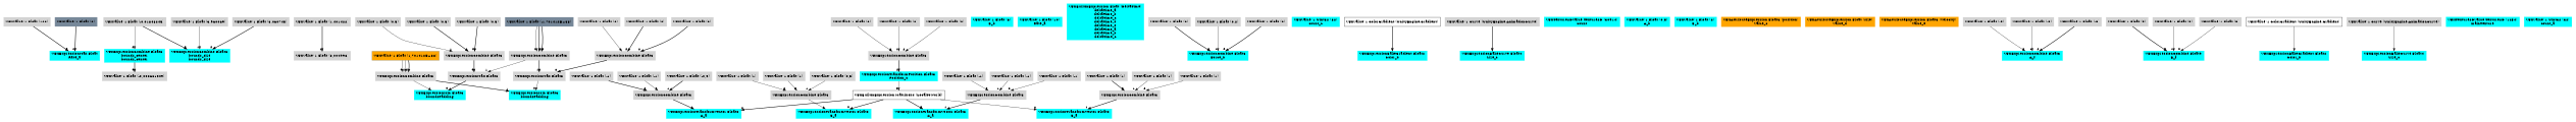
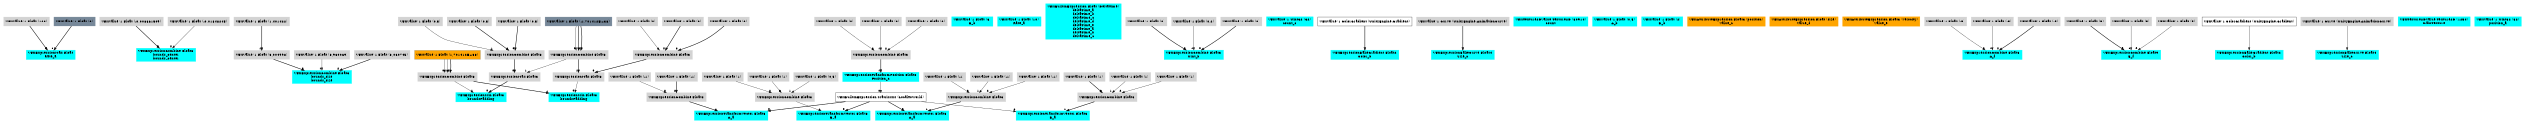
  digraph {
    node [color=lightgray shape=box style=filled]
    edge [headlabel=0 style=bold]
    n1 [color=cyan label="VFXExpressionMax Float\nRate_a"]
    n2 [label="VFXValue`1 Float (128)"]
    n3 [color=lightslategray label="VFXValue`1 Float (0)"]
    n4 [color=cyan label="VFXExpressionCombine Float3\nbounds_center\nbounds_center"]
    n5 [label="VFXValue`1 Float (-0,008661509)"]
    n6 [label="VFXValue`1 Float (1,401422)"]
    n7 [label="VFXValue`1 Float (3,004998)"]
    n8 [label="VFXValue`1 Float (-0,01848245)"]
    n9 [color=cyan label="VFXExpressionCombine Float3\nbounds_size\nbounds_size"]
    n10 [label="VFXValue`1 Float (3,960069)"]
    n11 [label="VFXValue`1 Float (3,060745)"]
    n12 [color=cyan label="VFXExpressionMin Float3\nboundsPadding"]
    n13 [label="VFXExpressionMax Float3"]
    n14 [label="VFXExpressionCombine Float3"]
    n15 [label="VFXValue`1 Float (0,5)"]
    n16 [label="VFXValue`1 Float (0,5)"]
    n17 [label="VFXValue`1 Float (0,5)"]
    n18 [label="VFXExpressionCombine Float3"]
    n19 [label="VFXExpressionMax Float3"]
    n20 [color=cyan label="VFXExpressionMin Float3\nboundsPadding"]
    n21 [color=lightslategray label="VFXValue`1 Float (-1,701412E+38)"]
    n22 [label="VFXExpressionCombine Float3"]
    n23 [color=lightslategray fillcolor=orange label="VFXValue`1 Float (1,701412E+38)"]
    n24 [label="VFXExpressionCombine Float3"]
    n25 [label="VFXValue`1 Float (0)"]
    n26 [label="VFXValue`1 Float (0)"]
    n27 [label="VFXValue`1 Float (0)"]
    n28 [color=cyan label="VFXExpressionTransformVector Float3\nA_a"]
    n29 [label="VFXBuiltInExpression Matrix4x4 (LocalToWorld)" color="" style=""]
    n30 [color=cyan label="VFXExpressionTransformVector Float3\nB_a"]
    n31 [color=cyan label="VFXExpressionTransformVector Float3\nA_a"]
    n32 [color=cyan label="VFXExpressionTransformVector Float3\nB_a"]
    n33 [color=cyan label="VFXExpressionTransformPosition Float3\nPosition_c"]
    n34 [label="VFXExpressionCombine Float3"]
    n35 [label="VFXValue`1 Float (-1)"]
-   n36 [label="VFXValue`1 Float (-0,5)"]
    n37 [label="VFXValue`1 Float (-1)"]
    n38 [label="VFXExpressionCombine Float3"]
    n39 [label="VFXValue`1 Float (1)"]
    n40 [label="VFXValue`1 Float (0,5)"]
    n41 [label="VFXValue`1 Float (1)"]
    n42 [color=cyan label="VFXValue`1 Float (6)\nB_b"]
    n43 [label="VFXExpressionCombine Float3"]
    n44 [label="VFXValue`1 Float (0)"]
    n45 [label="VFXValue`1 Float (0)"]
    n46 [label="VFXValue`1 Float (0)"]
    n47 [color=cyan label="VFXValue`1 Float (10)\nRate_a"]
    n48 [color=cyan label="VFXBuiltInExpression Float (DeltaTime)\ndeltaTime_a\ndeltaTime_b\ndeltaTime_c\ndeltaTime_d\ndeltaTime_e\ndeltaTime_a\ndeltaTime_b\ndeltaTime_c"]
-   n49 [color=cyan label="VFXExpressionCombine Float3\nForce_b"]
+   n49 [color=cyan label="VFXExpressionCombine Float3\nUint_b"]
    n50 [label="VFXValue`1 Float (0)"]
    n51 [label="VFXValue`1 Float (0,2)"]
    n52 [label="VFXValue`1 Float (0)"]
    n53 [color=cyan label="VFXValue`1 Uint32 (32)\ncount_c"]
    n54 [color=cyan label="VFXExpressionBakeGradient Float2\nColor_b"]
    n55 [label="VFXValue`1 ColorGradient (UnityEngine.Gradient)" color="" style=""]
    n56 [color=cyan label="VFXExpressionBakeCurve Float4\nSize_c"]
    n57 [label="VFXValue`1 Curve (UnityEngine.AnimationCurve)"]
    n58 [color=cyan label="VFXTexture2DValue Texture2D (30914)\ncount"]
    n59 [label="VFXExpressionCombine Float3"]
    n60 [label="VFXValue`1 Float (-1)"]
    n61 [label="VFXValue`1 Float (-1)"]
    n62 [label="VFXValue`1 Float (-1)"]
    n63 [label="VFXExpressionCombine Float3"]
    n64 [label="VFXValue`1 Float (1)"]
    n65 [label="VFXValue`1 Float (1)"]
    n66 [label="VFXValue`1 Float (1)"]
    n67 [color=cyan label="VFXValue`1 Float (0,5)\nA_b"]
    n68 [color=cyan label="VFXValue`1 Float (2)\nB_b"]
    n69 [color=orange label="VFXAttributeExpression Float3 (position)\nValue_c"]
    n70 [color=orange label="VFXAttributeExpression Float (size)\nValue_d"]
    n71 [color=orange label="VFXAttributeExpression Float3 (velocity)\nValue_e"]
    n72 [color=cyan label="VFXExpressionCombine Float3\nA_f"]
    n73 [label="VFXValue`1 Float (-5)"]
    n74 [label="VFXValue`1 Float (-5)"]
    n75 [label="VFXValue`1 Float (-5)"]
    n76 [color=cyan label="VFXExpressionCombine Float9\nB_f"]
    n77 [label="VFXValue`1 Float (5)"]
    n78 [label="VFXValue`1 Float (5)"]
    n79 [label="VFXValue`1 Float (5)"]
    n80 [color=cyan label="VFXExpressionBakeGradient Float2\nColor_b"]
    n81 [label="VFXValue`1 ColorGradient (UnityEngine.Gradient)" color="" style=""]
    n82 [color=cyan label="VFXExpressionBakeCurve Float4\nSize_c"]
    n83 [label="VFXValue`1 Curve (UnityEngine.AnimationCurve)"]
    n84 [color=cyan label="VFXTexture2DValue Texture2D (1254)\nmainTexture"]
-   n85 [color=cyan label="VFXValue`1 Uint32 (32)\ncount_a"]
+   n85 [color=cyan label="VFXValue`1 Uint32 (32)\nposition_a"]
    n2 -> n1
    n3 -> n1 [headlabel=1]
-   n4 -> n5
+   n5 -> n4
    n6 -> n7 [headlabel=1]
-   n8 -> n9
+   n7 -> n9
    n8 -> n4 [headlabel=2 style=solid]
    n10 -> n9 [headlabel=1 style=solid]
    n11 -> n9 [headlabel=2]
    n13 -> n12
    n14 -> n13
    n15 -> n14
    n16 -> n14 [headlabel=1 style=solid]
    n17 -> n14 [headlabel=2]
    n18 -> n13 [headlabel=1 style=solid]
    n18 -> n19 [headlabel=1]
    n19 -> n20 [style=solid]
    n21 -> n18 [style=solid]
    n21 -> n18 [headlabel=1]
    n21 -> n18 [headlabel=2]
    n22 -> n12 [headlabel=1 style=solid]
    n22 -> n20 [headlabel=1]
    n23 -> n22 [style=solid]
    n23 -> n22 [headlabel=1 style=solid]
    n23 -> n22 [headlabel=2]
    n24 -> n19
    n25 -> n24
    n26 -> n24 [headlabel=1 style=solid]
    n27 -> n24 [headlabel=2]
    n29 -> n28
    n29 -> n30
    n29 -> n31
    n29 -> n32 [style=solid]
    n33 -> n29 [style=solid]
    n34 -> n28 [headlabel=1]
    n35 -> n34 [style=solid]
-   n36 -> n34 [headlabel=1]
    n37 -> n34 [headlabel=2]
    n38 -> n30 [headlabel=1 style=solid]
    n39 -> n38 [style=solid]
    n40 -> n38 [headlabel=1 style=solid]
    n41 -> n38 [headlabel=2 style=solid]
    n43 -> n33 [headlabel=1]
    n44 -> n43 [style=solid]
    n45 -> n43 [headlabel=1 style=solid]
    n46 -> n43 [headlabel=2 style=solid]
    n50 -> n49
    n51 -> n49 [headlabel=1 style=solid]
    n52 -> n49 [headlabel=2]
    n55 -> n54 [headlabel=""]
    n57 -> n56 [headlabel=""]
    n59 -> n31 [headlabel=1]
    n60 -> n59 [style=solid]
    n61 -> n59 [headlabel=1 style=solid]
    n62 -> n59 [headlabel=2 style=solid]
    n63 -> n32 [headlabel=1]
    n64 -> n63
    n65 -> n63 [headlabel=1 style=solid]
    n66 -> n63 [headlabel=2 style=solid]
    n73 -> n72 [style=solid]
    n74 -> n72 [headlabel=1 style=solid]
    n75 -> n72 [headlabel=2]
    n77 -> n76
    n78 -> n76 [headlabel=1 style=solid]
    n79 -> n76 [headlabel=2 style=solid]
    n81 -> n80 [style=solid headlabel=""]
    n83 -> n82 [style=solid headlabel=""]
  }
